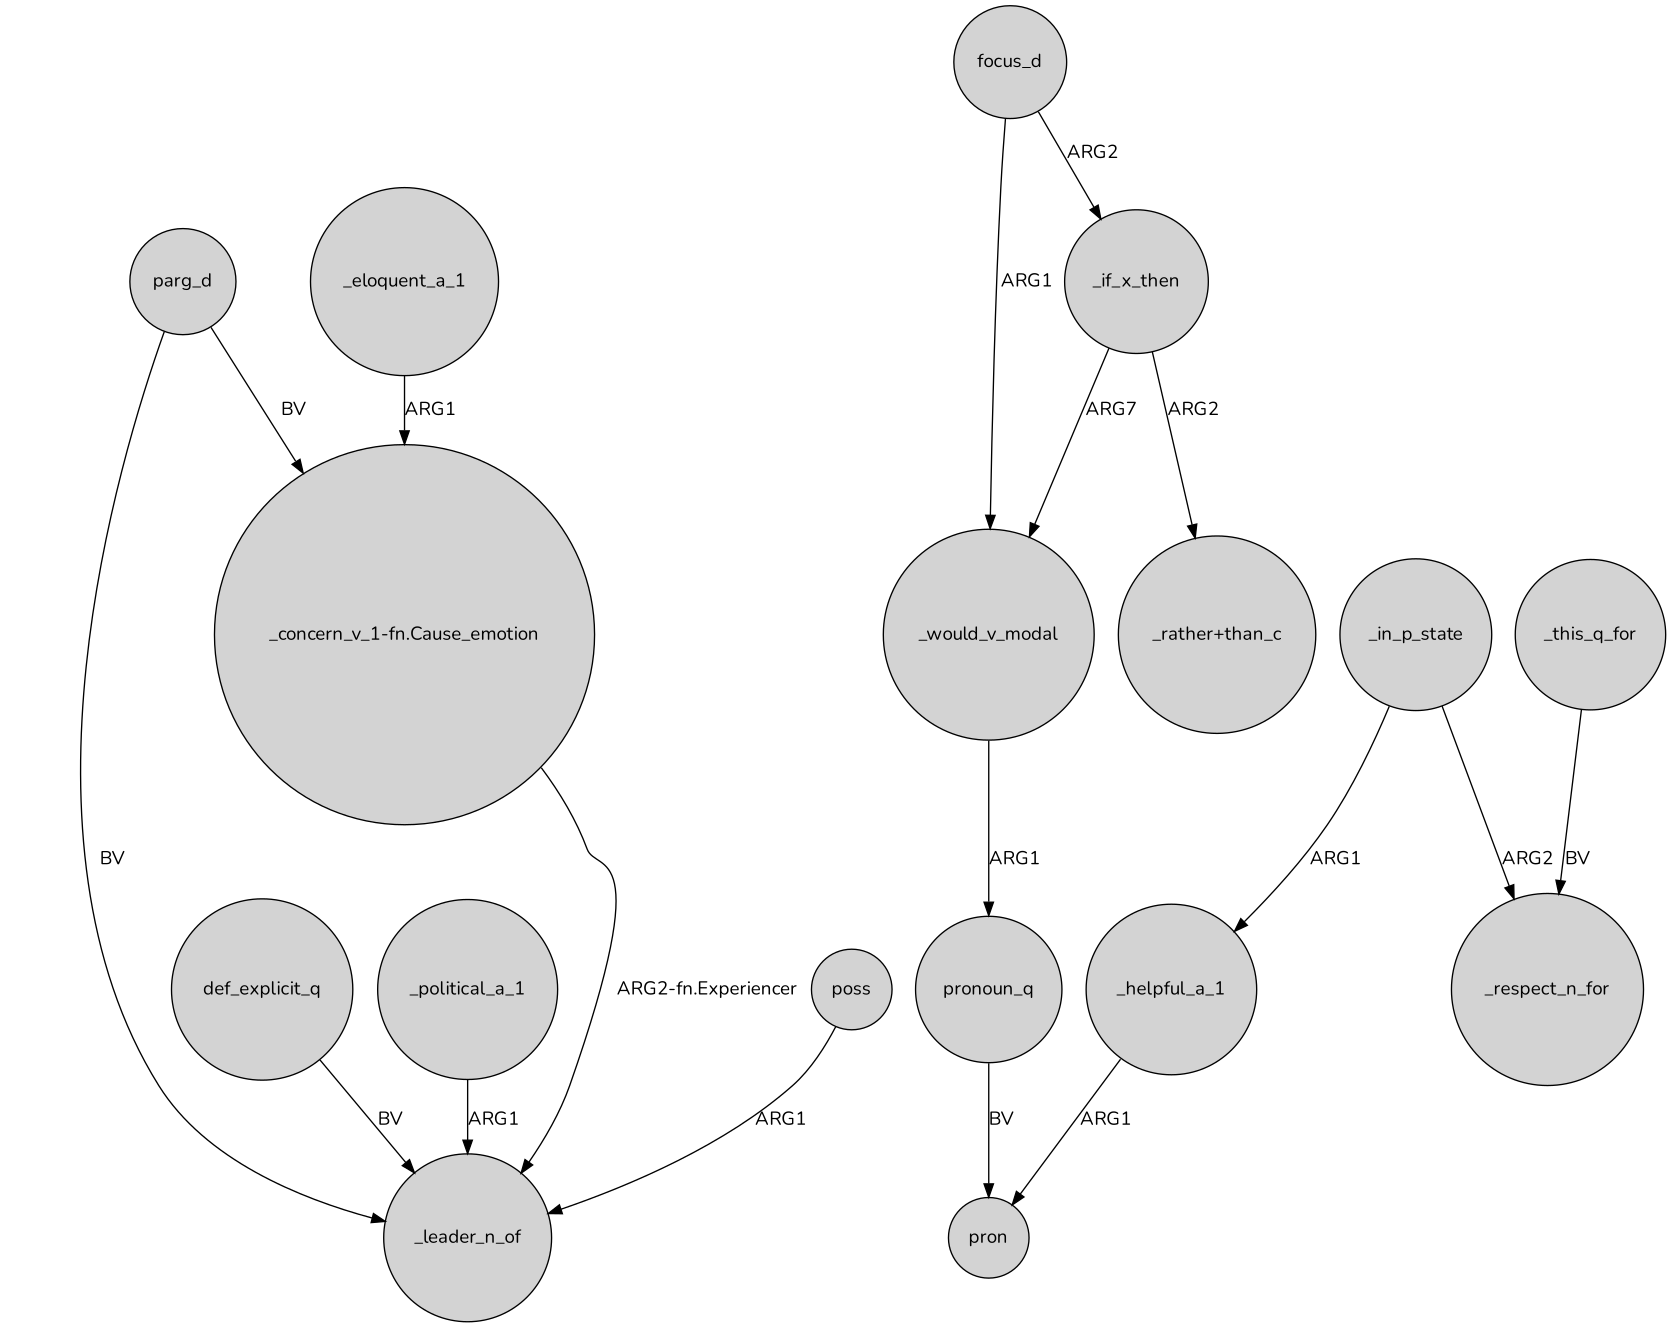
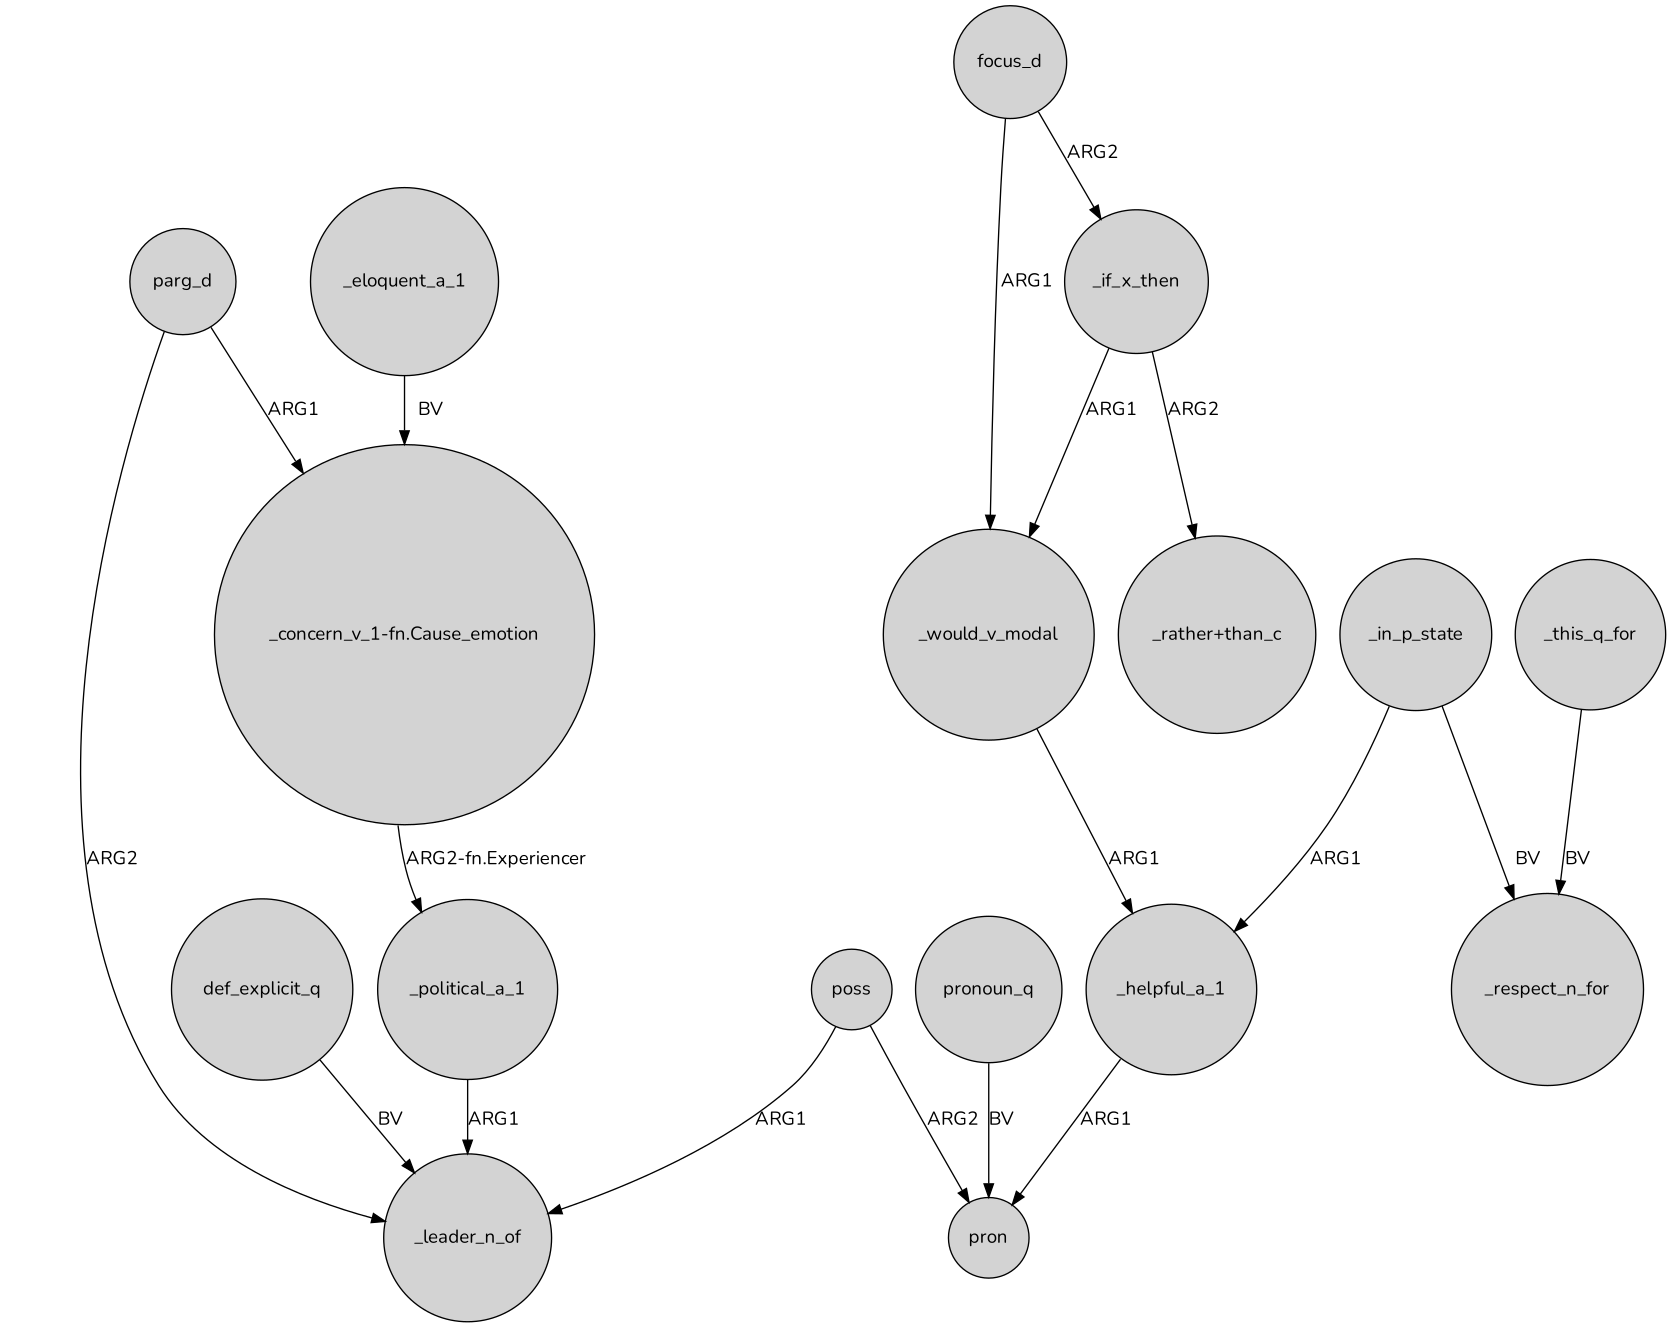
  digraph {
    fontname=Nunito
    node [fontname=Nunito shape=circle style=filled]
    edge [fontname=Nunito]
    def_explicit_q
    _leader_n_of
    _helpful_a_1
    pron
    "_concern_v_1-fn.Cause_emotion"
    poss
    _political_a_1
    n8 [label=_this_q_for]
    _respect_n_for
    focus_d
    _would_v_modal
    _if_x_then
    _in_p_state
    parg_d
    "_rather+than_c"
    _eloquent_a_1
    pronoun_q
    def_explicit_q -> _leader_n_of [label=BV]
    _helpful_a_1 -> pron [label=ARG1]
-   "_concern_v_1-fn.Cause_emotion" -> _leader_n_of [label="ARG2-fn.Experiencer"]
+   "_concern_v_1-fn.Cause_emotion" -> _political_a_1 [label="ARG2-fn.Experiencer"]
    poss -> _leader_n_of [label=ARG1]
+   poss -> pron [label=ARG2]
    _political_a_1 -> _leader_n_of [label=ARG1]
    n8 -> _respect_n_for [label=BV]
    focus_d -> _would_v_modal [label=ARG1]
    focus_d -> _if_x_then [label=ARG2]
-   _would_v_modal -> pronoun_q [label=ARG1]
-   _if_x_then -> _would_v_modal [label=ARG7]
+   _would_v_modal -> _helpful_a_1 [label=ARG1]
+   _if_x_then -> _would_v_modal [label=ARG1]
    _if_x_then -> "_rather+than_c" [label=ARG2]
    _in_p_state -> _helpful_a_1 [label=ARG1]
-   _in_p_state -> _respect_n_for [label=ARG2]
-   parg_d -> _leader_n_of [label=BV]
-   parg_d -> "_concern_v_1-fn.Cause_emotion" [label=BV]
-   _eloquent_a_1 -> "_concern_v_1-fn.Cause_emotion" [label=ARG1]
+   _in_p_state -> _respect_n_for [label=BV]
+   parg_d -> _leader_n_of [label=ARG2]
+   parg_d -> "_concern_v_1-fn.Cause_emotion" [label=ARG1]
+   _eloquent_a_1 -> "_concern_v_1-fn.Cause_emotion" [label=BV]
    pronoun_q -> pron [label=BV]
  }
